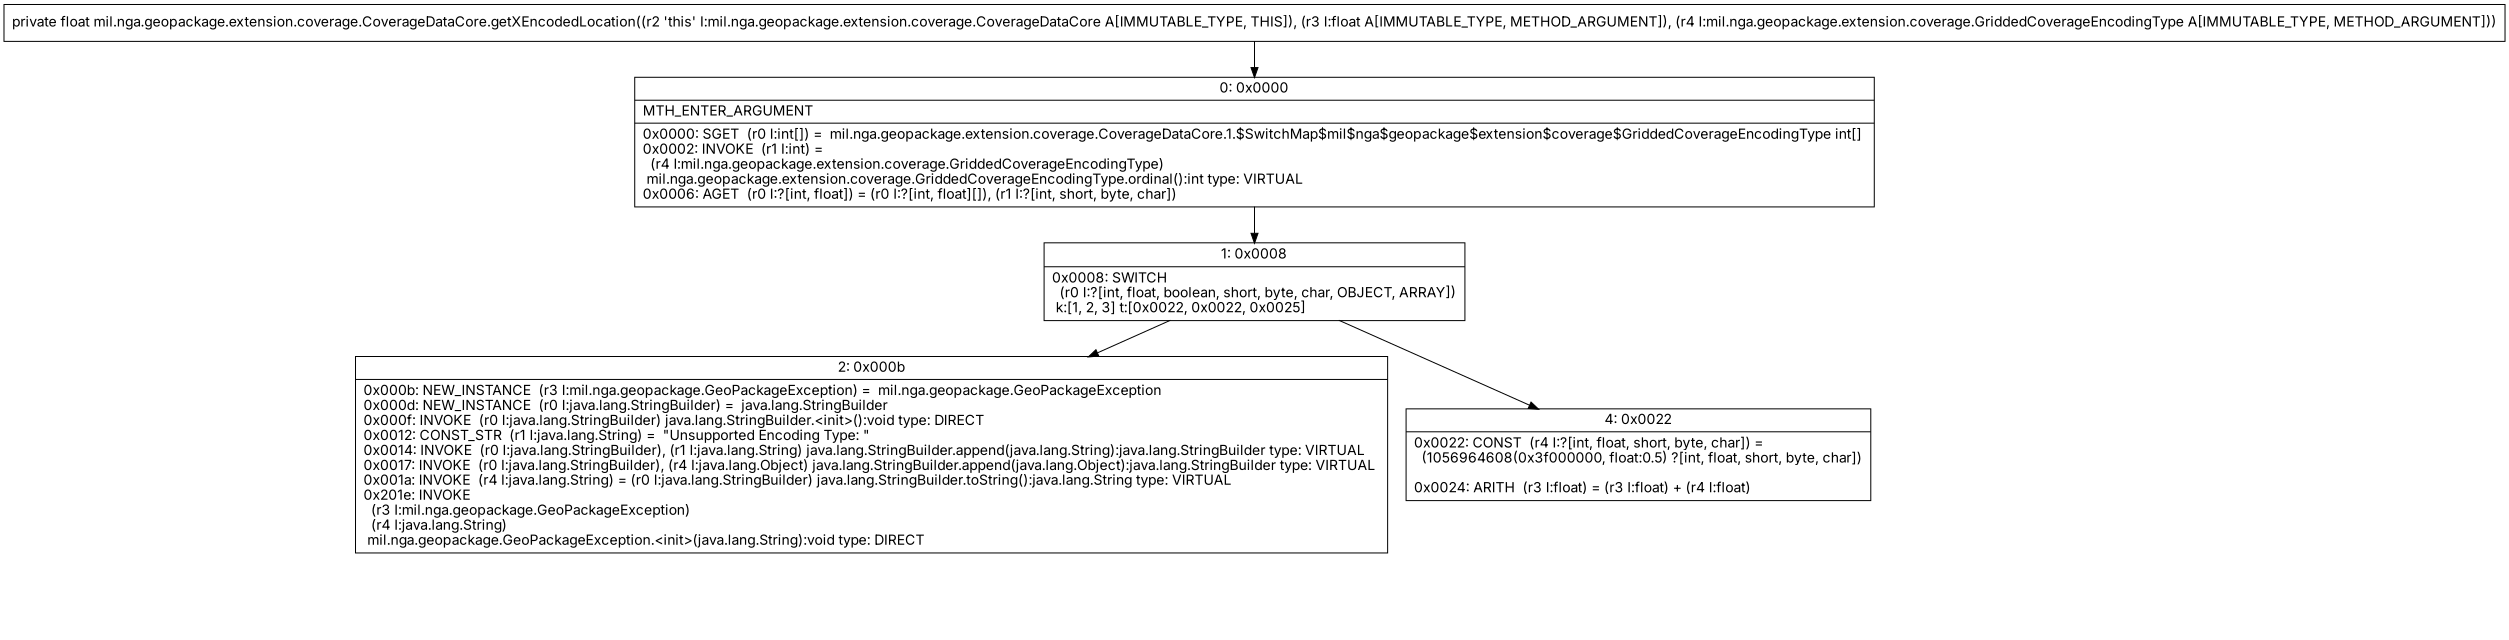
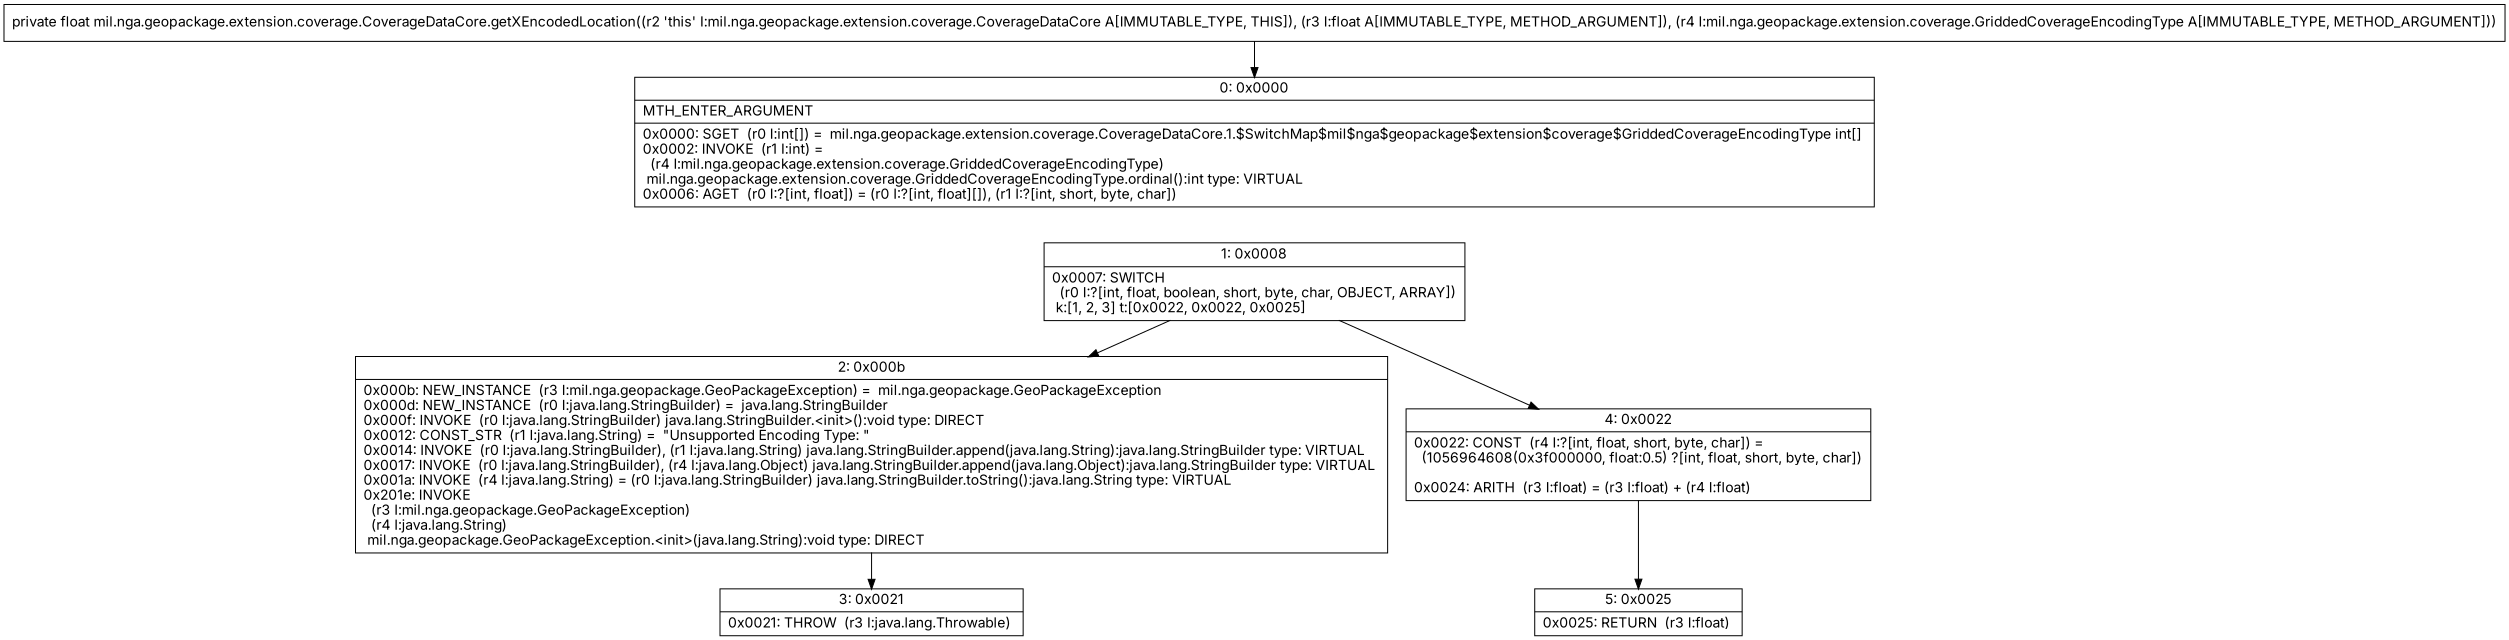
  digraph {
    fontname=Inter
    node [fontname=Inter shape=record]
    edge [fontname=Inter]
    n1 [label="{0\:\ 0x0000|MTH_ENTER_ARGUMENT\l|0x0000: SGET  (r0 I:int[]) =  mil.nga.geopackage.extension.coverage.CoverageDataCore.1.$SwitchMap$mil$nga$geopackage$extension$coverage$GriddedCoverageEncodingType int[] \l0x0002: INVOKE  (r1 I:int) = \l  (r4 I:mil.nga.geopackage.extension.coverage.GriddedCoverageEncodingType)\l mil.nga.geopackage.extension.coverage.GriddedCoverageEncodingType.ordinal():int type: VIRTUAL \l0x0006: AGET  (r0 I:?[int, float]) = (r0 I:?[int, float][]), (r1 I:?[int, short, byte, char]) \l}"]
-   n2 [label="{1\:\ 0x0008|0x0008: SWITCH  \l  (r0 I:?[int, float, boolean, short, byte, char, OBJECT, ARRAY])\l k:[1, 2, 3] t:[0x0022, 0x0022, 0x0025] \l}"]
+   n2 [label="{1\:\ 0x0008|0x0007: SWITCH  \l  (r0 I:?[int, float, boolean, short, byte, char, OBJECT, ARRAY])\l k:[1, 2, 3] t:[0x0022, 0x0022, 0x0025] \l}"]
    n3 [label="{2\:\ 0x000b|0x000b: NEW_INSTANCE  (r3 I:mil.nga.geopackage.GeoPackageException) =  mil.nga.geopackage.GeoPackageException \l0x000d: NEW_INSTANCE  (r0 I:java.lang.StringBuilder) =  java.lang.StringBuilder \l0x000f: INVOKE  (r0 I:java.lang.StringBuilder) java.lang.StringBuilder.\<init\>():void type: DIRECT \l0x0012: CONST_STR  (r1 I:java.lang.String) =  \"Unsupported Encoding Type: \" \l0x0014: INVOKE  (r0 I:java.lang.StringBuilder), (r1 I:java.lang.String) java.lang.StringBuilder.append(java.lang.String):java.lang.StringBuilder type: VIRTUAL \l0x0017: INVOKE  (r0 I:java.lang.StringBuilder), (r4 I:java.lang.Object) java.lang.StringBuilder.append(java.lang.Object):java.lang.StringBuilder type: VIRTUAL \l0x001a: INVOKE  (r4 I:java.lang.String) = (r0 I:java.lang.StringBuilder) java.lang.StringBuilder.toString():java.lang.String type: VIRTUAL \l0x201e: INVOKE  \l  (r3 I:mil.nga.geopackage.GeoPackageException)\l  (r4 I:java.lang.String)\l mil.nga.geopackage.GeoPackageException.\<init\>(java.lang.String):void type: DIRECT \l}"]
    n4 [label="{4\:\ 0x0022|0x0022: CONST  (r4 I:?[int, float, short, byte, char]) = \l  (1056964608(0x3f000000, float:0.5) ?[int, float, short, byte, char])\l \l0x0024: ARITH  (r3 I:float) = (r3 I:float) + (r4 I:float) \l}"]
+   n5 [label="{3\:\ 0x0021|0x0021: THROW  (r3 I:java.lang.Throwable) \l}"]
+   n6 [label="{5\:\ 0x0025|0x0025: RETURN  (r3 I:float) \l}"]
    n7 [label="{private float mil.nga.geopackage.extension.coverage.CoverageDataCore.getXEncodedLocation((r2 'this' I:mil.nga.geopackage.extension.coverage.CoverageDataCore A[IMMUTABLE_TYPE, THIS]), (r3 I:float A[IMMUTABLE_TYPE, METHOD_ARGUMENT]), (r4 I:mil.nga.geopackage.extension.coverage.GriddedCoverageEncodingType A[IMMUTABLE_TYPE, METHOD_ARGUMENT])) }"]
-   n1 -> n2
    n2 -> n3
    n2 -> n4
+   n3 -> n5
+   n4 -> n6
    n7 -> n1
  }
